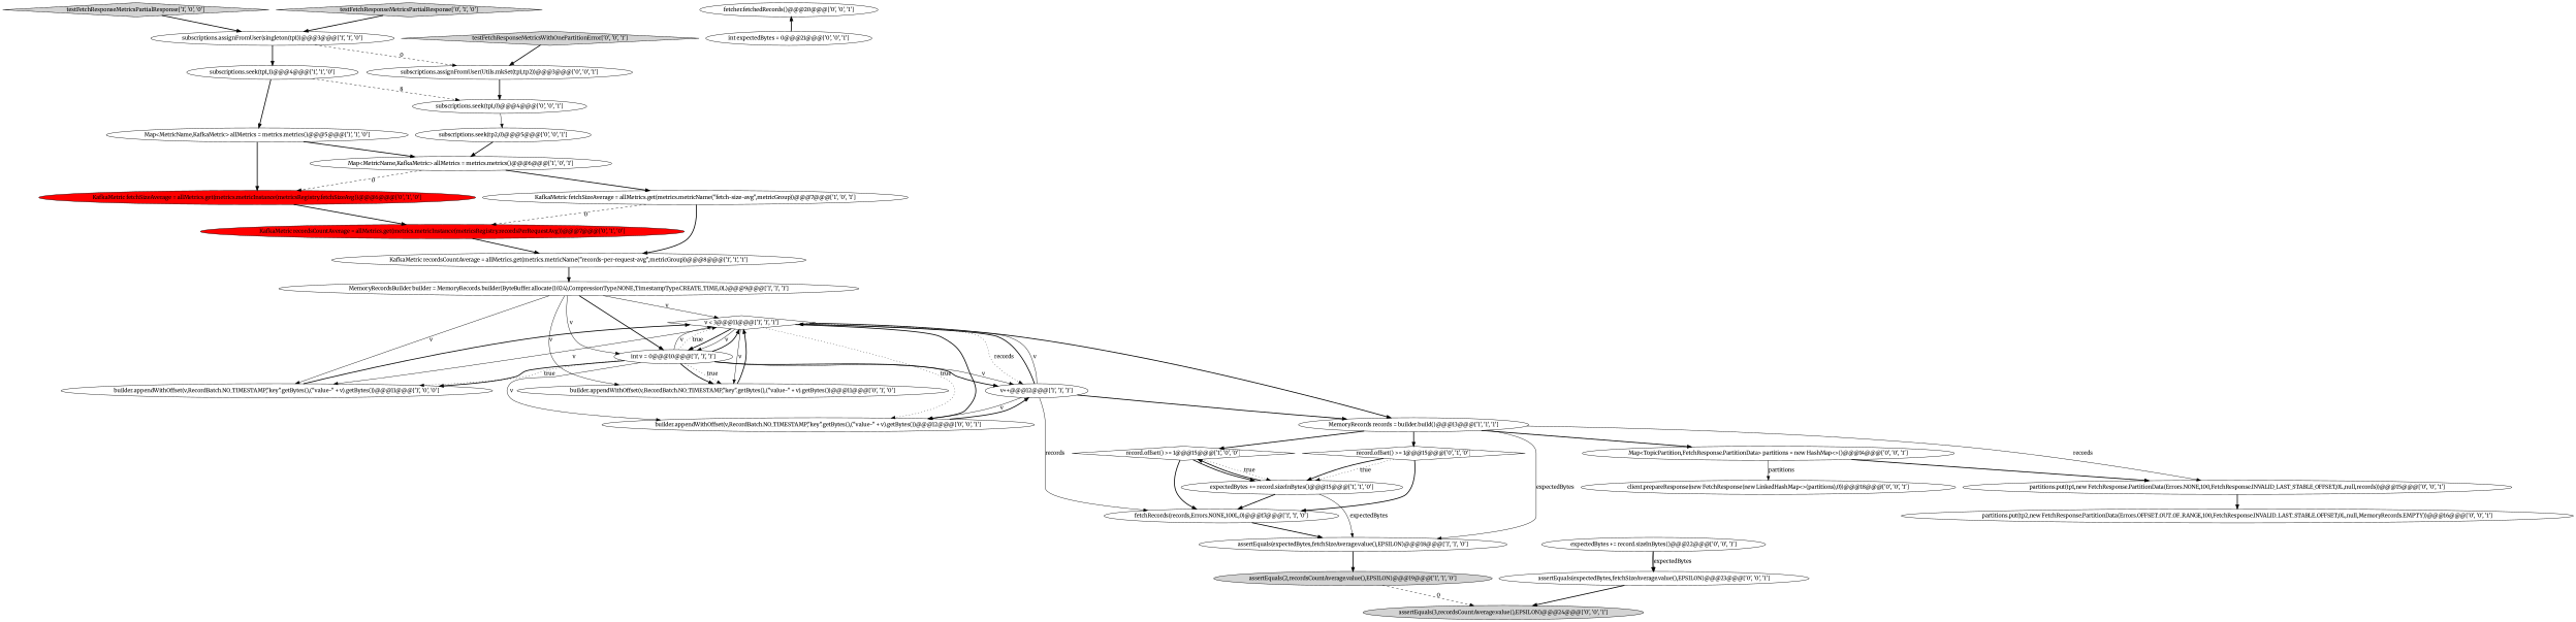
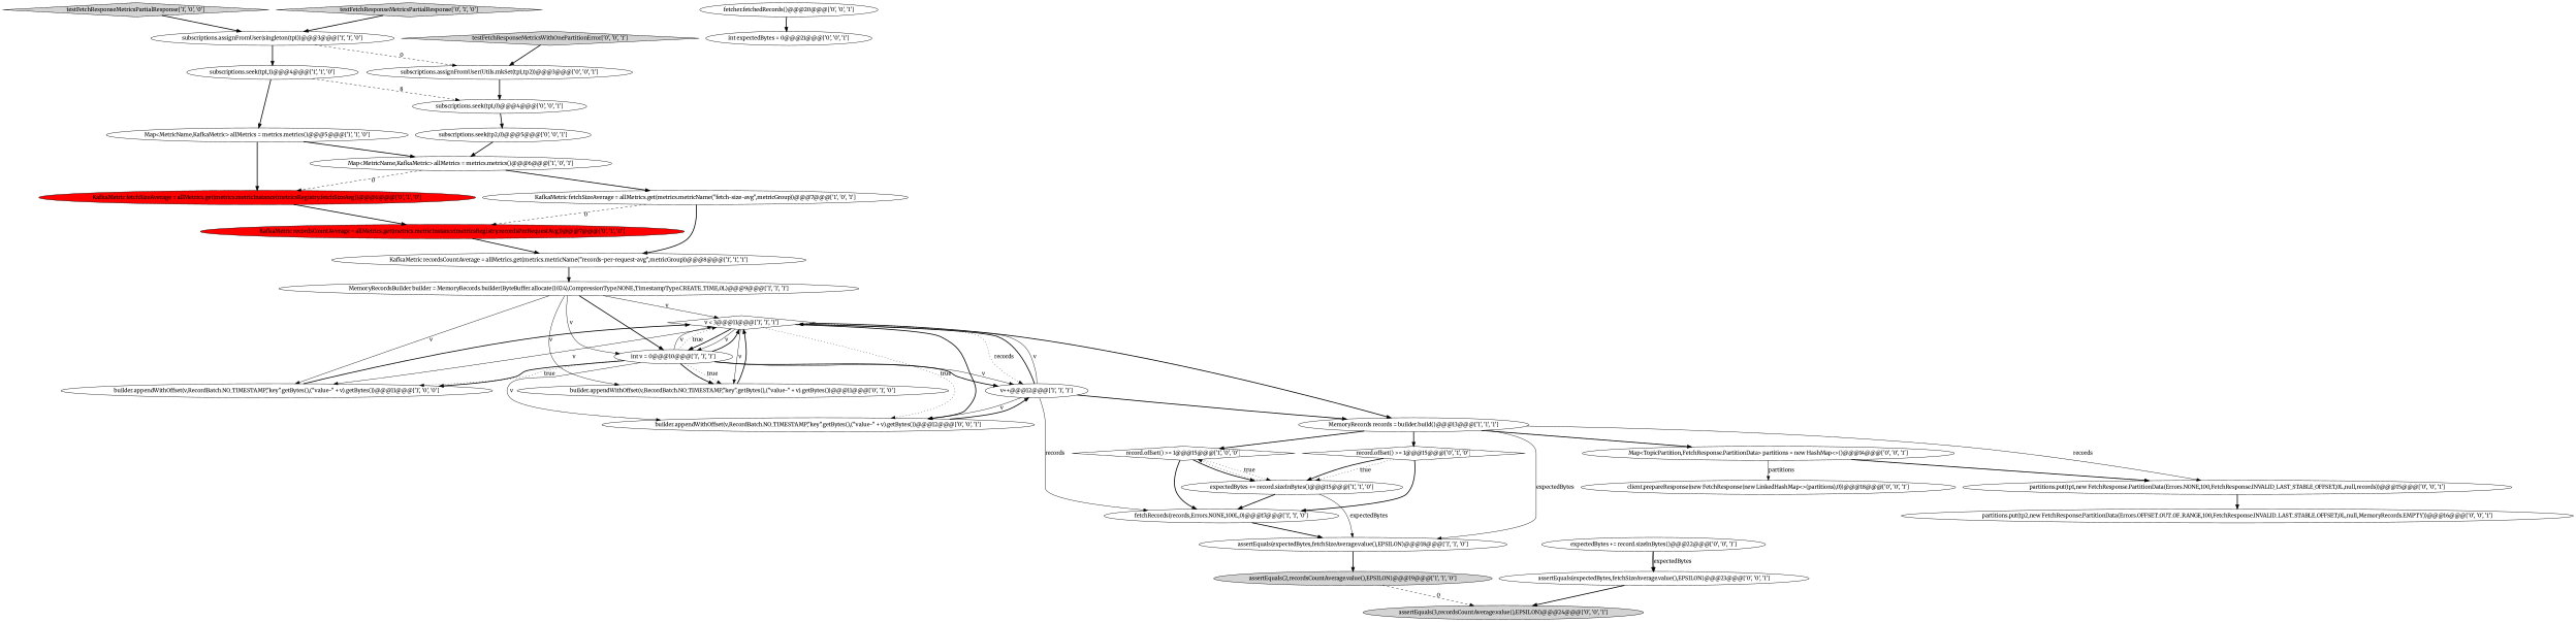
  digraph {
    fontname=Merriweather
    node [fillcolor=white fontname=Merriweather shape=ellipse style=filled]
    edge [fontname=Merriweather style=bold]
    n1 [label="subscriptions.assignFromUser(singleton(tp1))@@@3@@@['1', '1', '0']"]
    n2 [label="subscriptions.seek(tp1,1)@@@4@@@['1', '1', '0']"]
    n3 [label="subscriptions.assignFromUser(Utils.mkSet(tp1,tp2))@@@3@@@['0', '0', '1']"]
    n4 [label="Map<MetricName,KafkaMetric> allMetrics = metrics.metrics()@@@5@@@['1', '1', '0']"]
    n5 [label="subscriptions.seek(tp1,0)@@@4@@@['0', '0', '1']"]
    n6 [fillcolor=lightgray label="assertEquals(2,recordsCountAverage.value(),EPSILON)@@@19@@@['1', '1', '0']"]
    n7 [fillcolor=lightgray label="assertEquals(3,recordsCountAverage.value(),EPSILON)@@@24@@@['0', '0', '1']"]
    n8 [label="v++@@@12@@@['1', '1', '1']"]
    n9 [label="fetchRecords(records,Errors.NONE,100L,0)@@@17@@@['1', '1', '0']"]
    n10 [label="builder.appendWithOffset(v,RecordBatch.NO_TIMESTAMP,\"key\".getBytes(),(\"value-\" + v).getBytes())@@@12@@@['0', '0', '1']"]
    n11 [label="MemoryRecords records = builder.build()@@@13@@@['1', '1', '1']"]
    n12 [label="v < 3@@@11@@@['1', '1', '1']" shape=diamond]
    n13 [label="assertEquals(expectedBytes,fetchSizeAverage.value(),EPSILON)@@@18@@@['1', '1', '0']"]
    n14 [label="partitions.put(tp1,new FetchResponse.PartitionData(Errors.NONE,100,FetchResponse.INVALID_LAST_STABLE_OFFSET,0L,null,records))@@@15@@@['0', '0', '1']"]
    n15 [label="record.offset() >= 1@@@15@@@['1', '0', '0']" shape=diamond]
    n16 [label="record.offset() >= 1@@@15@@@['0', '1', '0']" shape=diamond]
    n17 [label="Map<TopicPartition,FetchResponse.PartitionData> partitions = new HashMap<>()@@@14@@@['0', '0', '1']"]
    n18 [label="int v = 0@@@10@@@['1', '1', '1']"]
    n19 [label="builder.appendWithOffset(v,RecordBatch.NO_TIMESTAMP,\"key\".getBytes(),(\"value-\" + v).getBytes())@@@11@@@['0', '1', '0']"]
    n20 [label="builder.appendWithOffset(v,RecordBatch.NO_TIMESTAMP,\"key\".getBytes(),(\"value-\" + v).getBytes())@@@11@@@['1', '0', '0']"]
    n21 [fillcolor=lightgray label="testFetchResponseMetricsPartialResponse['1', '0', '0']" shape=diamond]
    n22 [label="partitions.put(tp2,new FetchResponse.PartitionData(Errors.OFFSET_OUT_OF_RANGE,100,FetchResponse.INVALID_LAST_STABLE_OFFSET,0L,null,MemoryRecords.EMPTY))@@@16@@@['0', '0', '1']"]
    n23 [label="expectedBytes += record.sizeInBytes()@@@15@@@['1', '1', '0']"]
    n24 [fillcolor=lightgray label="testFetchResponseMetricsWithOnePartitionError['0', '0', '1']" shape=diamond]
    n25 [fillcolor=red label="KafkaMetric recordsCountAverage = allMetrics.get(metrics.metricInstance(metricsRegistry.recordsPerRequestAvg))@@@7@@@['0', '1', '0']"]
    n26 [label="KafkaMetric recordsCountAverage = allMetrics.get(metrics.metricName(\"records-per-request-avg\",metricGroup))@@@8@@@['1', '1', '1']"]
    n27 [label="MemoryRecordsBuilder builder = MemoryRecords.builder(ByteBuffer.allocate(1024),CompressionType.NONE,TimestampType.CREATE_TIME,0L)@@@9@@@['1', '1', '1']"]
    n28 [label="subscriptions.seek(tp2,0)@@@5@@@['0', '0', '1']"]
    n29 [label="Map<MetricName,KafkaMetric> allMetrics = metrics.metrics()@@@6@@@['1', '0', '1']"]
    n30 [fillcolor=red label="KafkaMetric fetchSizeAverage = allMetrics.get(metrics.metricInstance(metricsRegistry.fetchSizeAvg))@@@6@@@['0', '1', '0']"]
    n31 [label="KafkaMetric fetchSizeAverage = allMetrics.get(metrics.metricName(\"fetch-size-avg\",metricGroup))@@@7@@@['1', '0', '1']"]
    n32 [label="fetcher.fetchedRecords()@@@20@@@['0', '0', '1']"]
    n33 [label="int expectedBytes = 0@@@21@@@['0', '0', '1']"]
    n34 [label="client.prepareResponse(new FetchResponse(new LinkedHashMap<>(partitions),0))@@@18@@@['0', '0', '1']"]
    n35 [label="assertEquals(expectedBytes,fetchSizeAverage.value(),EPSILON)@@@23@@@['0', '0', '1']"]
    n36 [label="expectedBytes += record.sizeInBytes()@@@22@@@['0', '0', '1']"]
    n37 [fillcolor=lightgray label="testFetchResponseMetricsPartialResponse['0', '1', '0']" shape=diamond]
    n1 -> n2
    n1 -> n3 [label=0 style=dashed]
    n2 -> n4
    n2 -> n5 [label=8 style=dashed]
    n3 -> n5
    n4 -> n29
    n4 -> n30
-   n5 -> n28 [style=solid]
+   n5 -> n28
    n6 -> n7 [label=0 style=dashed]
    n8 -> n9 [label=records style=solid]
    n8 -> n10 [label=v style=solid]
    n8 -> n11
    n8 -> n12
    n8 -> n12 [label=v style=solid]
    n9 -> n13
    n10 -> n8
    n11 -> n13 [label=expectedBytes style=solid]
    n11 -> n14 [label=records style=solid]
    n11 -> n15
    n11 -> n16
    n11 -> n17
    n12 -> n8 [label=records style=dotted]
    n12 -> n10
    n12 -> n10 [label=true style=dotted]
    n12 -> n11
    n12 -> n18
    n12 -> n18 [label=v style=solid]
    n12 -> n19 [label=v style=solid]
    n12 -> n20 [label=v style=solid]
    n13 -> n6
    n14 -> n22
    n15 -> n9
    n15 -> n23 [label=true style=dotted]
    n15 -> n23
    n16 -> n9
    n16 -> n23 [label=true style=dotted]
    n16 -> n23
    n17 -> n14
    n17 -> n34 [label=partitions style=solid]
    n18 -> n8 [label=v style=solid]
    n18 -> n8
    n18 -> n10 [label=v style=solid]
    n18 -> n12
    n18 -> n12 [label=v style=solid]
    n18 -> n12 [label=true style=dotted]
    n18 -> n19 [label=true style=dotted]
    n18 -> n19
    n18 -> n20 [label=true style=dotted]
    n18 -> n20
    n19 -> n12
    n20 -> n12
    n21 -> n1
    n23 -> n9
    n23 -> n13 [label=expectedBytes style=solid]
-   n23 -> n15
+   n23 -> n15 [style=dotted]
    n24 -> n3
    n25 -> n26
    n26 -> n27
    n27 -> n12 [label=v style=solid]
    n27 -> n18 [label=v style=solid]
    n27 -> n18
    n27 -> n19 [label=v style=solid]
    n27 -> n20 [label=v style=solid]
    n28 -> n29
    n29 -> n30 [label=0 style=dashed]
    n29 -> n31
    n30 -> n25
    n31 -> n25 [label=0 style=dashed]
    n31 -> n26
-   n33 -> n32
+   n32 -> n33
    n35 -> n7
    n36 -> n35
    n36 -> n35 [label=expectedBytes style=solid]
    n37 -> n1
  }
